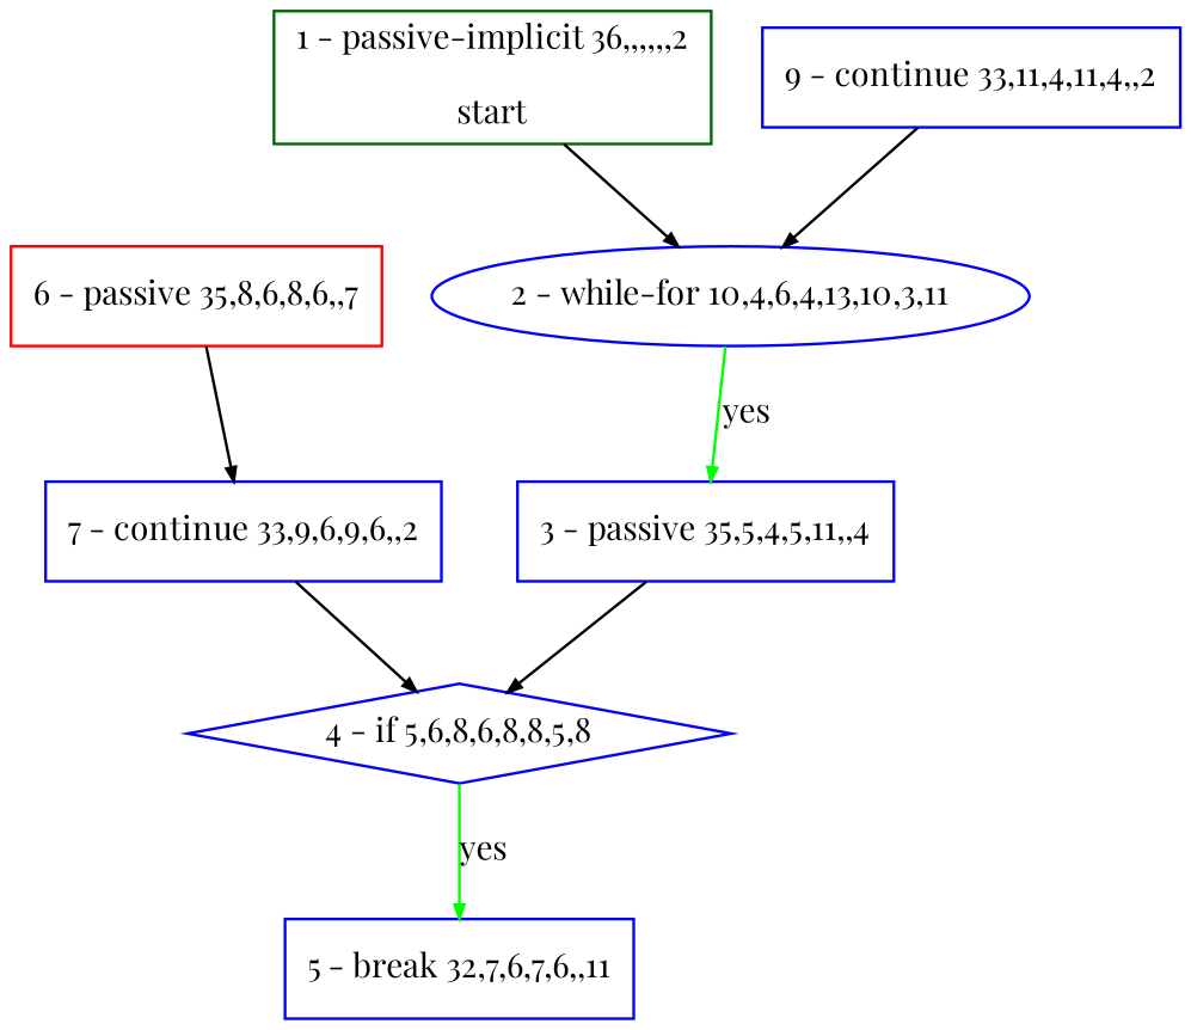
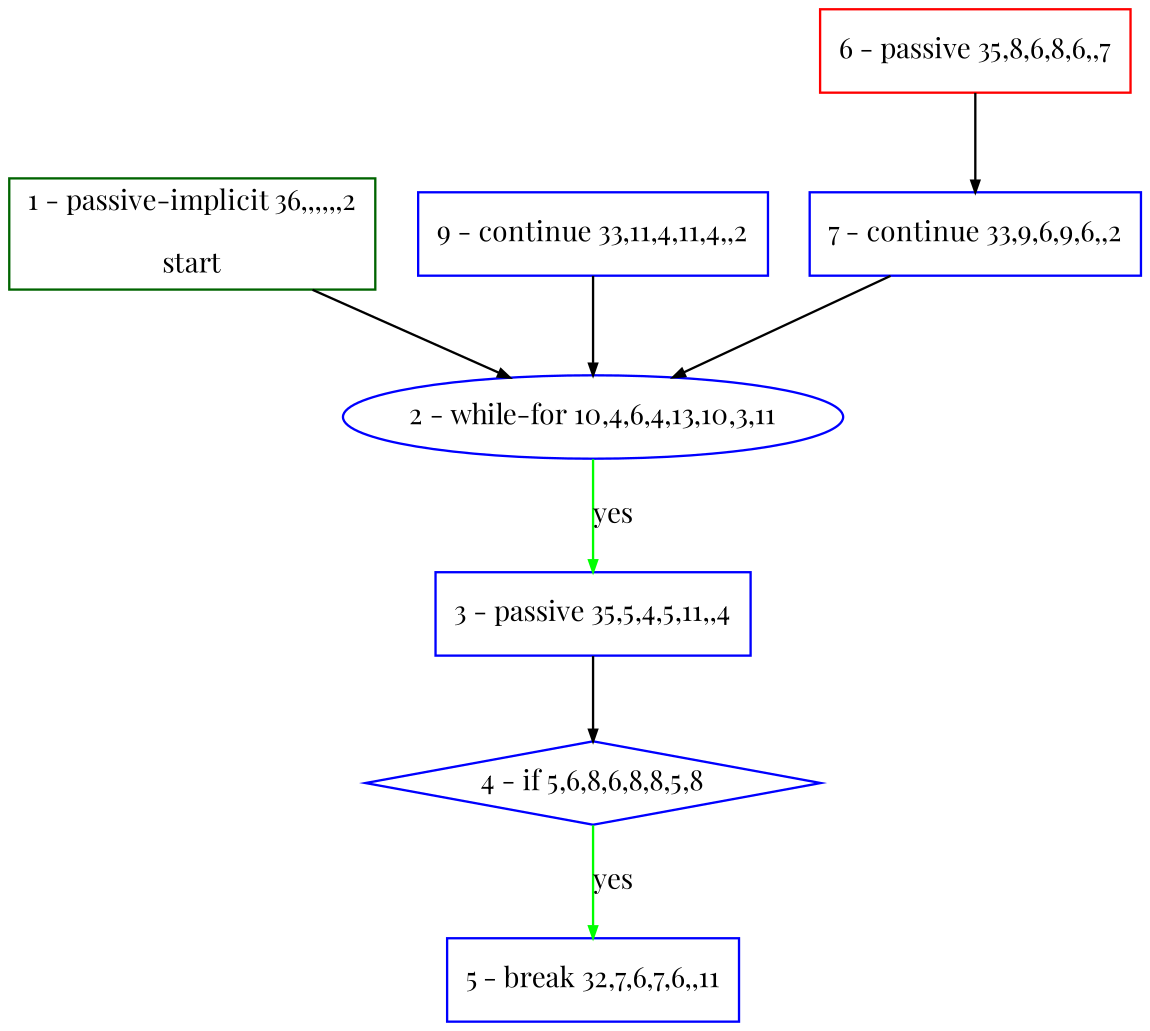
  digraph {
    bgcolor=white
    compound=true
    fillcolor="#FFFFCC"
    fontname="Playfair Display"
    fontsize=12
    pack=true
    packmode=clust
    style="rounded,filled"
    node [color="#0000ff" compound=true fillcolor="#ffffff" fixedsize=false fontname="Playfair Display" fontsize=12 node_initialized=no shape=box style=filled]
    edge [arrowhead=normal arrowsize=0.5 arrowtail=none color="#000000" compound=true dir=forward fontcolor=black fontname="Playfair Display" fontsize=12]
    n1 [label="2 - while-for 10,4,6,4,13,10,3,11" shape=oval]
    n2 [label="3 - passive 35,5,4,5,11,,4"]
    n3 [label="4 - if 5,6,8,6,8,8,5,8" shape=diamond]
    n4 [color="#006400" label="1 - passive-implicit 36,,,,,,2\n\nstart"]
    n5 [label="5 - break 32,7,6,7,6,,11"]
    n6 [label="9 - continue 33,11,4,11,4,,2"]
    n7 [label="7 - continue 33,9,6,9,6,,2"]
    n8 [color=red label="6 - passive 35,8,6,8,6,,7"]
    n1 -> n2 [color="#00ff00" label=yes]
    n2 -> n3
    n3 -> n5 [color="#00ff00" label=yes]
    n4 -> n1
    n6 -> n1
-   n7 -> n3
+   n7 -> n1
    n8 -> n7
  }
